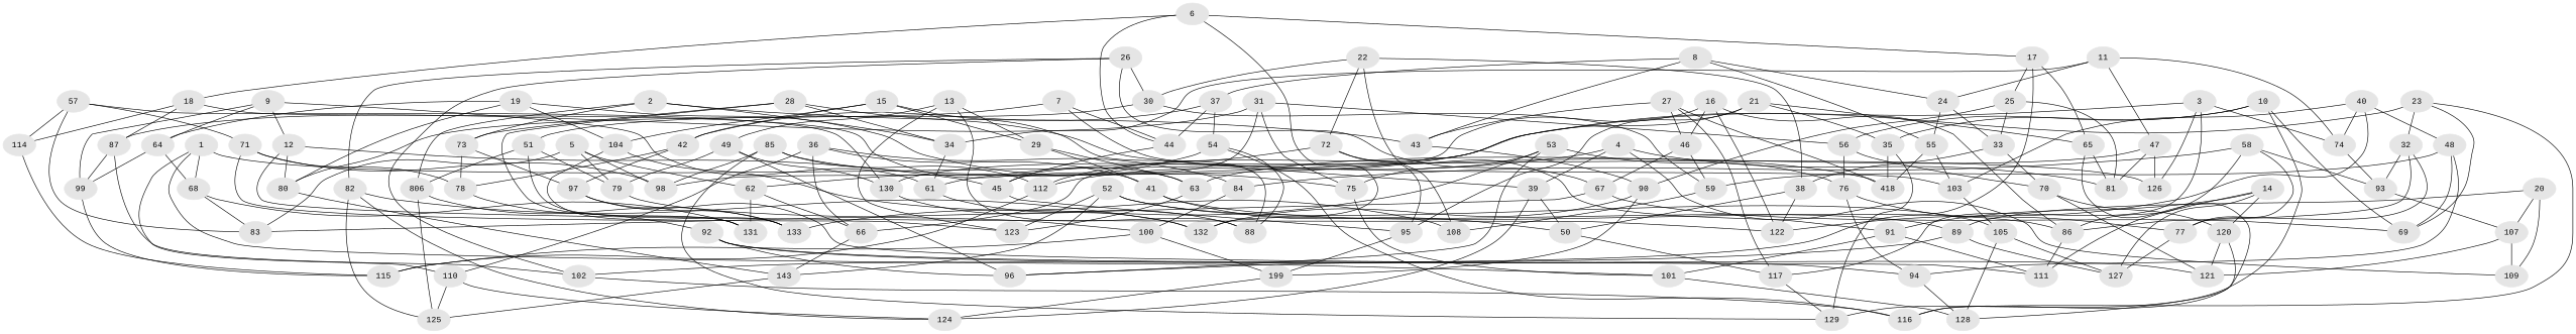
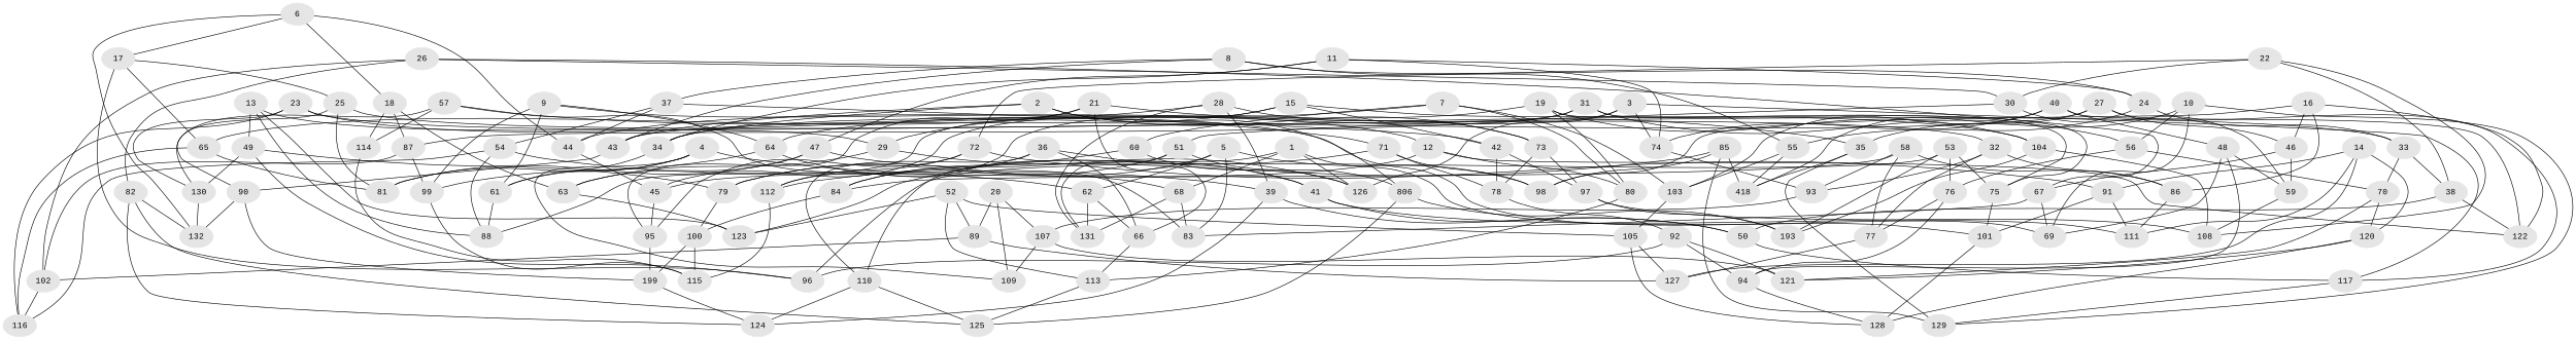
  graph {
    fontname="Liberation Mono"
    node [color=gray90 fontname="Liberation Mono" style=filled]
    edge [fontname="Liberation Mono"]
    1
    68
    101
    110
    126
    83
    131
    128
    124
    125
    2
    34
    43
    73
    n15 [label=806]
    61
    90
    78
    97
-   133
+   133 [label=193]
    3
    74
    112
    117
    93
    115
    129
    4
    39
    81
    109
    50
    88
    5
    62
    79
    98
    66
    100
    6
    17
    18
    44
    132
    25
    65
    96
    63
    87
    114
    45
    7
+   60
    80
    103
    84
-   113 [label=143]
+   113
    105
    8
    24
    37
    55
    33
    42
    54
    n66 [label=418]
    9
    12
    64
    99
    122
    10
    35
    56
    69
    70
    76
    11
    47
    95
    13
    29
    49
    123
    41
    130
    14
    91
    111
    120
    127
    121
    15
    104
    108
    16
    46
    86
    67
    59
    116
    102
    19
    75
    20
    89
    107
    21
    n109 [label=199]
    22
    30
    38
    72
    51
    23
    32
    77
    26
    82
    27
    28
    31
    36
    40
    48
    94
    92
    52
    53
    57
    71
    58
    85
    1 -- 68
    1 -- 101
    1 -- 110
    1 -- 126
    68 -- 83
    68 -- 131
    101 -- 128
    110 -- 124
    110 -- 125
    2 -- 34
    2 -- 43
    2 -- 73
    2 -- n15
    34 -- 61
    43 -- 90
    73 -- 78
    73 -- 97
    n15 -- 125
    n15 -- 133
    61 -- 88
    90 -- 132
    90 -- n109
    78 -- 92
    97 -- 133
    97 -- 111
    3 -- 126
    3 -- 74
    3 -- 112
    3 -- 117
    74 -- 93
    112 -- 115
    117 -- 129
    93 -- 107
    4 -- 61
    4 -- 39
    4 -- 81
    4 -- 109
    39 -- 124
    39 -- 50
    50 -- 117
    5 -- 83
    5 -- 62
    5 -- 79
    5 -- 98
    62 -- 131
    62 -- 66
    79 -- 100
    66 -- 113
    100 -- 115
    100 -- n109
    6 -- 17
    6 -- 18
    6 -- 44
    6 -- 132
    17 -- 25
    17 -- 65
    17 -- 96
    18 -- 63
    18 -- 87
    18 -- 114
    44 -- 45
    25 -- 90
    25 -- 81
    25 -- 33
    65 -- 81
    65 -- 116
    63 -- 123
    87 -- 99
    87 -- 102
    114 -- 115
    45 -- 95
    7 -- 44
+   7 -- 60
    7 -- 80
    7 -- 103
+   60 -- 126
+   60 -- 84
    80 -- 113
    103 -- 105
    84 -- 100
    113 -- 125
    105 -- 128
    105 -- 127
    8 -- 43
    8 -- 24
    8 -- 37
    8 -- 55
    24 -- 55
    24 -- 33
    37 -- 44
    37 -- 42
    37 -- 54
    55 -- 103
    55 -- n66
    33 -- 70
    33 -- 38
    42 -- 78
    42 -- 97
    54 -- 88
    54 -- 62
    54 -- 116
    9 -- 61
    9 -- 12
    9 -- 64
    9 -- 99
    12 -- 45
    12 -- 80
    12 -- 122
    64 -- 68
    64 -- 99
    99 -- 115
    10 -- 129
    10 -- 35
    10 -- 56
    10 -- 69
    35 -- 129
    35 -- n66
    56 -- 70
    56 -- 76
    70 -- 120
    70 -- 121
    76 -- 77
    76 -- 94
    11 -- 34
    11 -- 74
    11 -- 24
    11 -- 47
    47 -- 126
    47 -- 81
    47 -- 63
    95 -- n109
    13 -- 88
    13 -- 29
    13 -- 49
    13 -- 123
    29 -- 63
    29 -- 41
    49 -- 79
    49 -- 96
    49 -- 130
    41 -- 50
-   41 -- 86
+   41 -- 108
    130 -- 132
    14 -- 91
    14 -- 111
    14 -- 120
    14 -- 127
    91 -- 101
    91 -- 111
    120 -- 128
    120 -- 121
    15 -- 88
    15 -- 42
    15 -- 29
    15 -- 104
    104 -- 133
    104 -- 108
    16 -- 98
    16 -- 122
    16 -- 46
    16 -- 86
    46 -- 67
    46 -- 59
    86 -- 111
    67 -- 83
    67 -- 69
    59 -- 108
    102 -- 116
    19 -- 80
    19 -- 64
    19 -- 104
    19 -- 75
    75 -- 101
    20 -- 109
    20 -- 89
    20 -- 107
    89 -- 127
    89 -- 102
    107 -- 109
    107 -- 121
    21 -- 66
    21 -- 65
    21 -- 35
    21 -- 95
    n109 -- 124
    22 -- 108
    22 -- 30
    22 -- 38
    22 -- 72
    30 -- 59
    30 -- 51
    38 -- 50
    38 -- 122
    72 -- 112
    72 -- 95
    72 -- 91
    51 -- 131
    51 -- n15
    51 -- 79
    23 -- 69
    23 -- 130
    23 -- 116
    23 -- 32
    32 -- 93
    32 -- 86
    32 -- 77
    77 -- 127
    26 -- 67
    26 -- 102
    26 -- 30
    26 -- 82
    82 -- 124
    82 -- 125
    82 -- 132
    27 -- 43
    27 -- 117
    27 -- n66
    27 -- 46
    28 -- 131
    28 -- 34
    28 -- 73
    28 -- 39
    31 -- 87
    31 -- 45
    31 -- 56
    31 -- 75
    36 -- 110
    36 -- 66
    36 -- 84
    36 -- 41
    40 -- 74
    40 -- 103
    40 -- 122
    40 -- 48
    48 -- 69
    48 -- 59
    48 -- 94
    94 -- 128
    92 -- 96
    92 -- 121
    92 -- 94
    52 -- 113
    52 -- 105
    52 -- 123
    52 -- 89
    53 -- 133
    53 -- 96
    53 -- 76
    53 -- 75
    57 -- 83
    57 -- 114
    57 -- 130
    57 -- 71
    71 -- 78
    71 -- 98
    71 -- 123
    58 -- 93
    58 -- 84
    58 -- 86
    58 -- 77
    85 -- 112
    85 -- 129
    85 -- 98
    85 -- n66
  }
